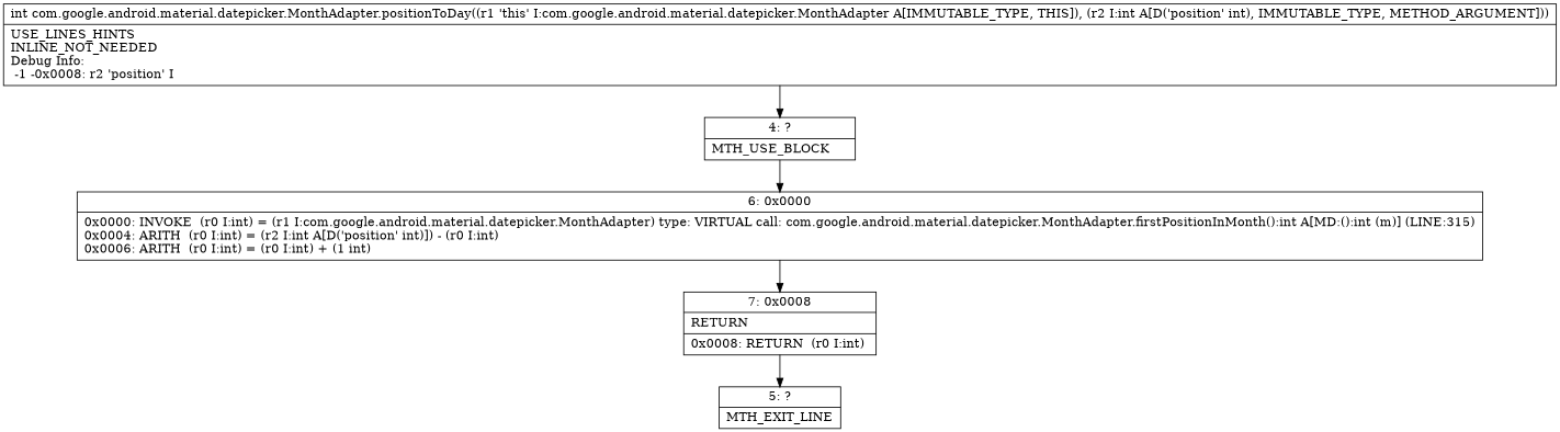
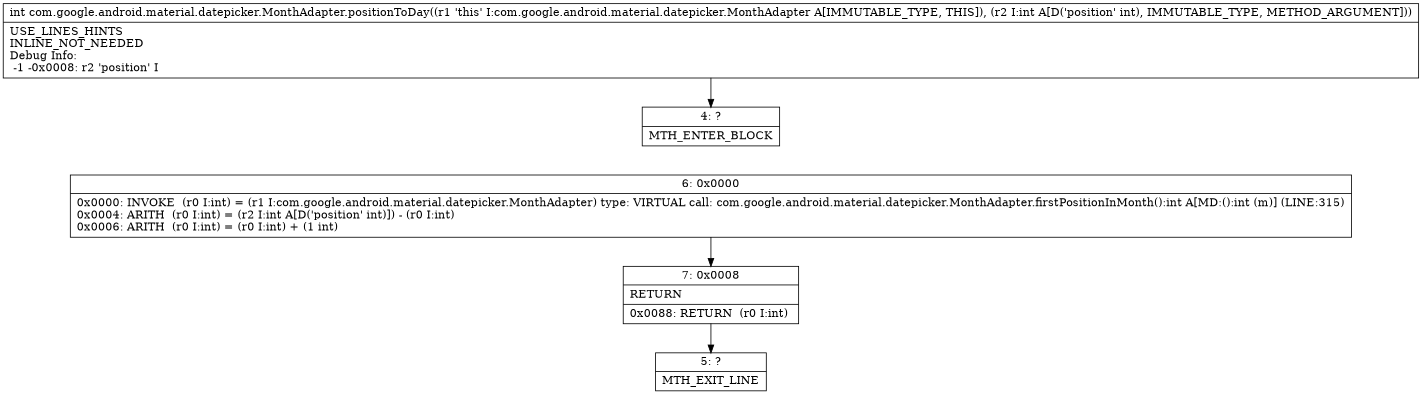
  digraph {
    node [shape=record]
-   n1 [label="{4\:\ ?|MTH_USE_BLOCK\l}"]
+   n1 [label="{4\:\ ?|MTH_ENTER_BLOCK\l}"]
    n2 [label="{6\:\ 0x0000|0x0000: INVOKE  (r0 I:int) = (r1 I:com.google.android.material.datepicker.MonthAdapter) type: VIRTUAL call: com.google.android.material.datepicker.MonthAdapter.firstPositionInMonth():int A[MD:():int (m)] (LINE:315)\l0x0004: ARITH  (r0 I:int) = (r2 I:int A[D('position' int)]) \- (r0 I:int) \l0x0006: ARITH  (r0 I:int) = (r0 I:int) + (1 int) \l}"]
-   n3 [label="{7\:\ 0x0008|RETURN\l|0x0008: RETURN  (r0 I:int) \l}"]
+   n3 [label="{7\:\ 0x0008|RETURN\l|0x0088: RETURN  (r0 I:int) \l}"]
    n4 [label="{5\:\ ?|MTH_EXIT_LINE\l}"]
    n5 [label="{int com.google.android.material.datepicker.MonthAdapter.positionToDay((r1 'this' I:com.google.android.material.datepicker.MonthAdapter A[IMMUTABLE_TYPE, THIS]), (r2 I:int A[D('position' int), IMMUTABLE_TYPE, METHOD_ARGUMENT]))  | USE_LINES_HINTS\lINLINE_NOT_NEEDED\lDebug Info:\l  \-1 \-0x0008: r2 'position' I\l}"]
-   n1 -> n2
    n2 -> n3
    n3 -> n4
    n5 -> n1
  }
